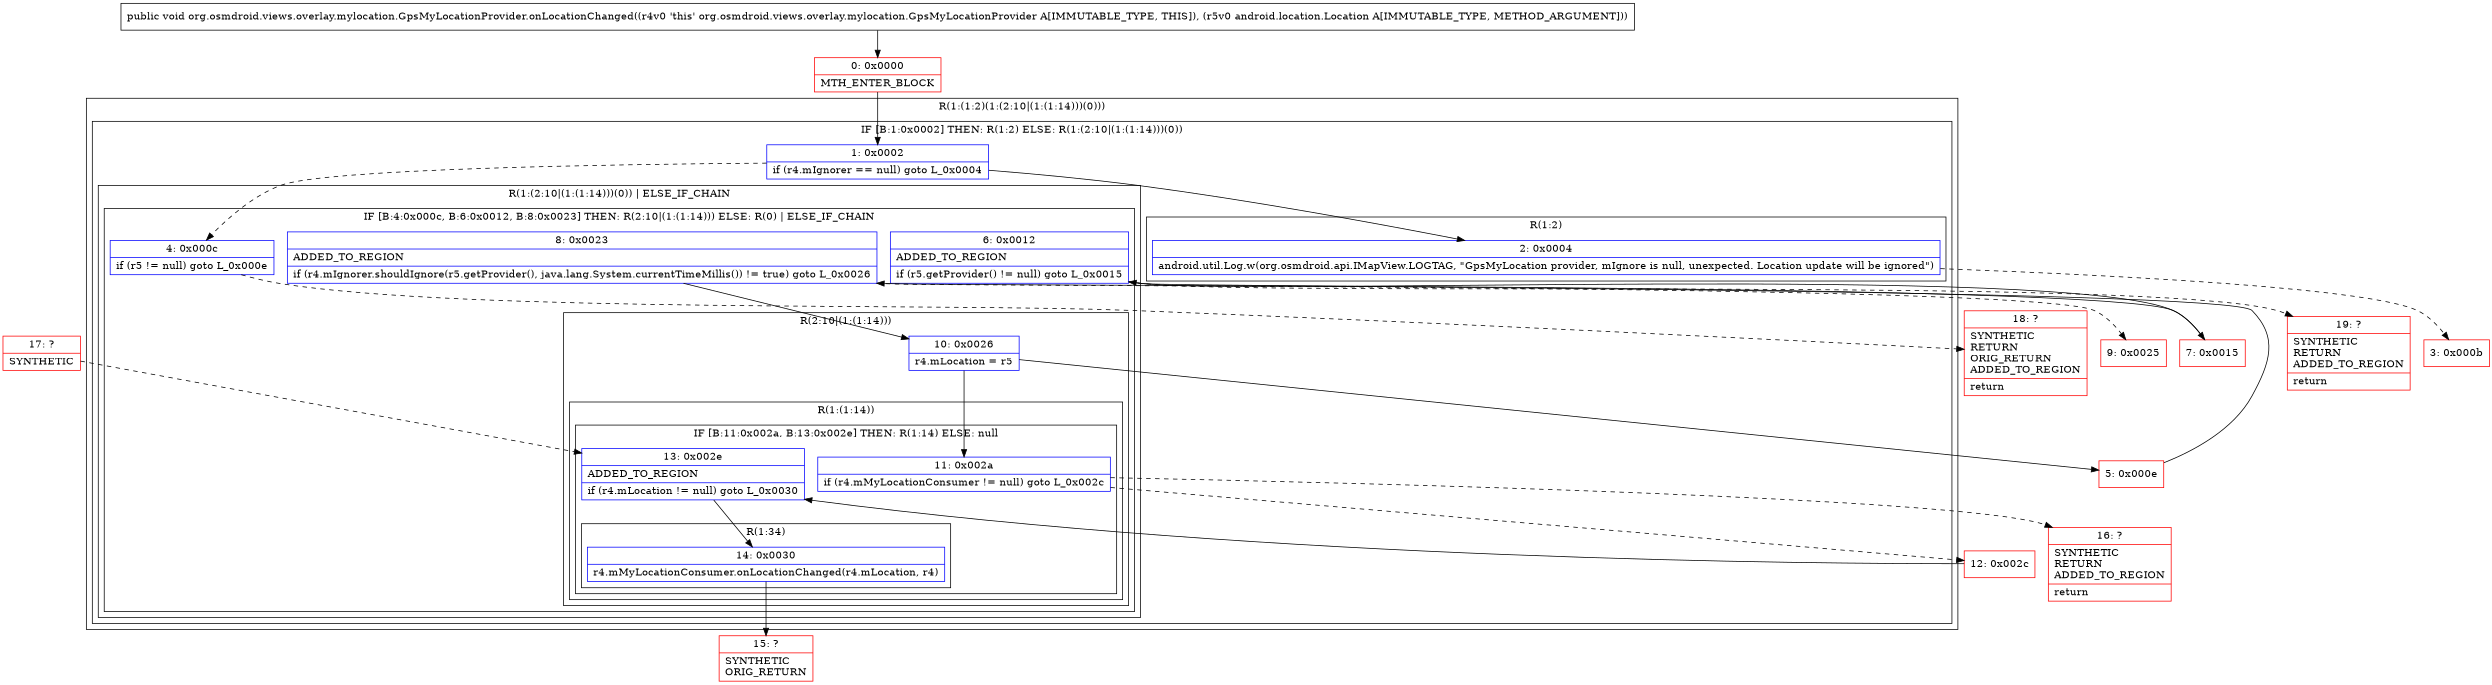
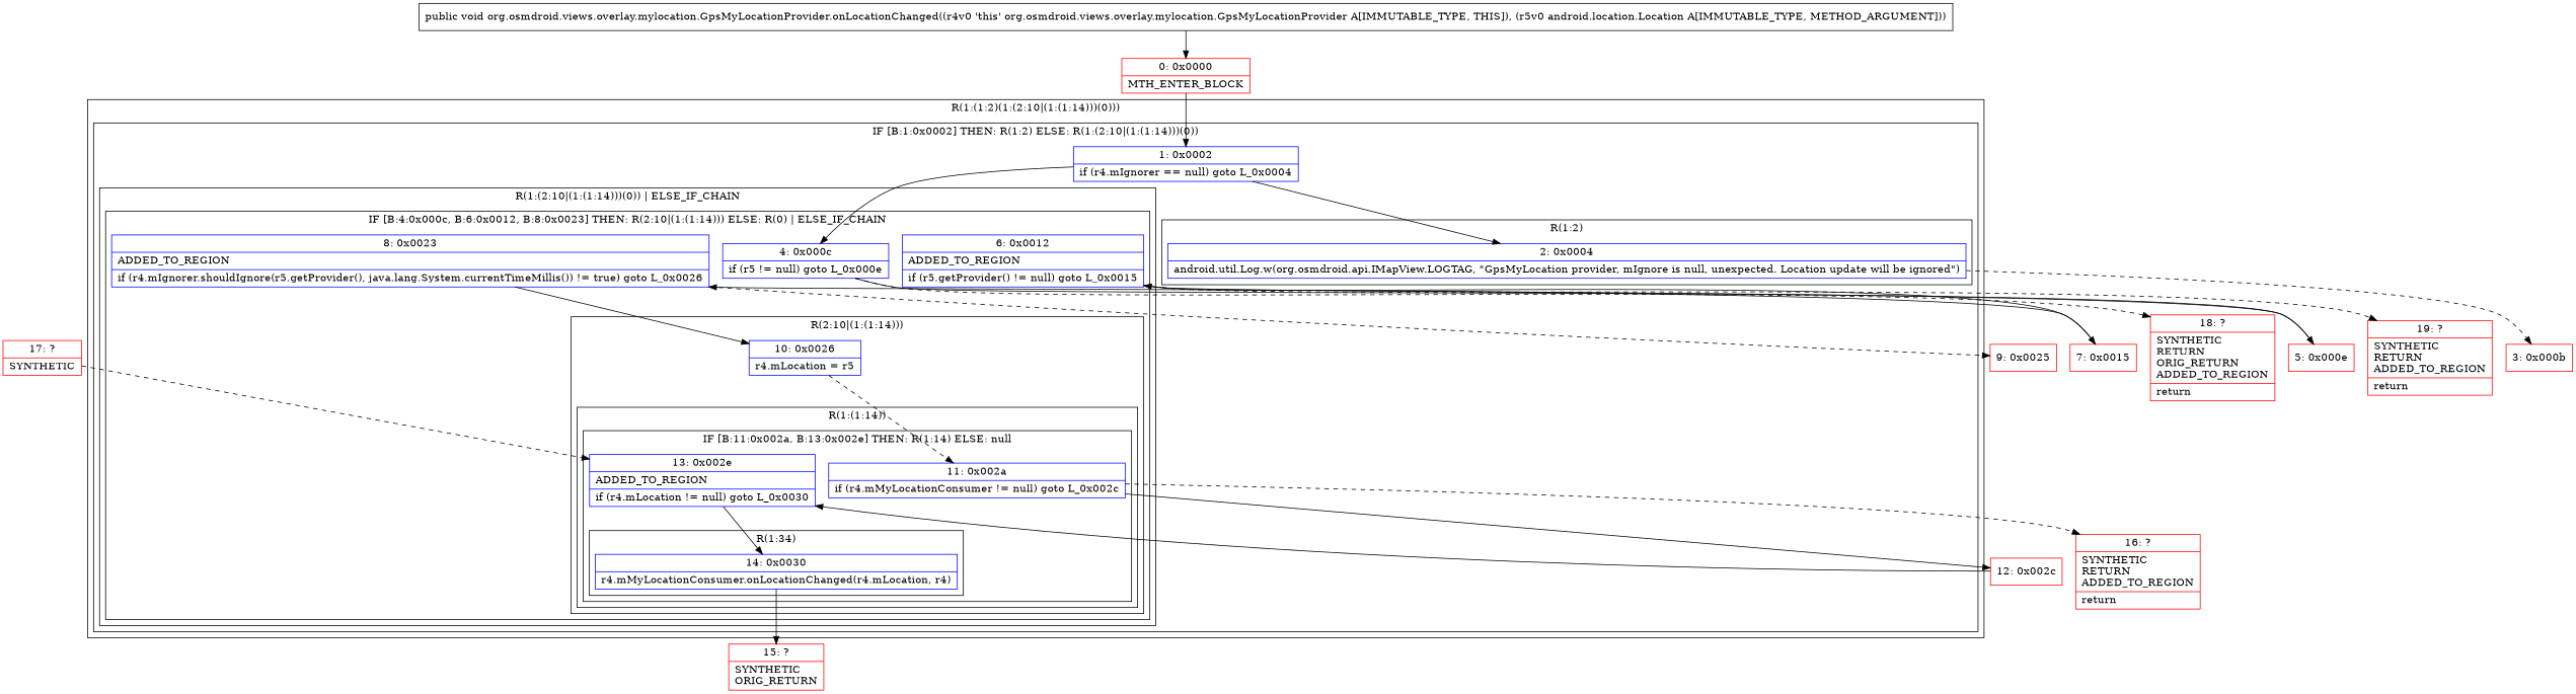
  digraph {
    node [color=red shape=record]
    n1 [color=blue label="{2\:\ 0x0004|android.util.Log.w(org.osmdroid.api.IMapView.LOGTAG, \"GpsMyLocation provider, mIgnore is null, unexpected. Location update will be ignored\")\l}"]
    n2 [color=blue label="{14\:\ 0x0030|r4.mMyLocationConsumer.onLocationChanged(r4.mLocation, r4)\l}"]
    n3 [color=blue label="{11\:\ 0x002a|if (r4.mMyLocationConsumer != null) goto L_0x002c\l}"]
    n4 [color=blue label="{13\:\ 0x002e|ADDED_TO_REGION\l|if (r4.mLocation != null) goto L_0x0030\l}"]
    n5 [color=blue label="{10\:\ 0x0026|r4.mLocation = r5\l}"]
    n6 [color=blue label="{4\:\ 0x000c|if (r5 != null) goto L_0x000e\l}"]
    n7 [color=blue label="{6\:\ 0x0012|ADDED_TO_REGION\l|if (r5.getProvider() != null) goto L_0x0015\l}"]
    n8 [color=blue label="{8\:\ 0x0023|ADDED_TO_REGION\l|if (r4.mIgnorer.shouldIgnore(r5.getProvider(), java.lang.System.currentTimeMillis()) != true) goto L_0x0026\l}"]
    n9 [color=blue label="{1\:\ 0x0002|if (r4.mIgnorer == null) goto L_0x0004\l}"]
    n10 [label="{3\:\ 0x000b}"]
    n11 [label="{15\:\ ?|SYNTHETIC\lORIG_RETURN\l}"]
    n12 [label="{12\:\ 0x002c}"]
    n13 [label="{16\:\ ?|SYNTHETIC\lRETURN\lADDED_TO_REGION\l|return\l}"]
    n14 [label="{5\:\ 0x000e}"]
    n15 [label="{18\:\ ?|SYNTHETIC\lRETURN\lORIG_RETURN\lADDED_TO_REGION\l|return\l}"]
    n16 [label="{7\:\ 0x0015}"]
    n17 [label="{19\:\ ?|SYNTHETIC\lRETURN\lADDED_TO_REGION\l|return\l}"]
    n18 [label="{9\:\ 0x0025}"]
    n19 [label="{17\:\ ?|SYNTHETIC\l}"]
    n20 [label="{0\:\ 0x0000|MTH_ENTER_BLOCK\l}"]
    n21 [label="{public void org.osmdroid.views.overlay.mylocation.GpsMyLocationProvider.onLocationChanged((r4v0 'this' org.osmdroid.views.overlay.mylocation.GpsMyLocationProvider A[IMMUTABLE_TYPE, THIS]), (r5v0 android.location.Location A[IMMUTABLE_TYPE, METHOD_ARGUMENT])) }" color=""]
    subgraph cluster_1 {
      label="R(1:(1:2)(1:(2:10|(1:(1:14)))(0)))"
      subgraph cluster_2 {
        label="IF [B:1:0x0002] THEN: R(1:2) ELSE: R(1:(2:10|(1:(1:14)))(0))"
        n9
        subgraph cluster_3 {
          label="R(1:2)"
          n1
        }
        subgraph cluster_4 {
          label="R(1:(2:10|(1:(1:14)))(0)) | ELSE_IF_CHAIN\l"
          subgraph cluster_5 {
            label="IF [B:4:0x000c, B:6:0x0012, B:8:0x0023] THEN: R(2:10|(1:(1:14))) ELSE: R(0) | ELSE_IF_CHAIN\l"
            n6
            n7
            n8
            subgraph cluster_6 {
              label="R(2:10|(1:(1:14)))"
              n5
              subgraph cluster_7 {
                label="R(1:(1:14))"
                subgraph cluster_8 {
                  label="IF [B:11:0x002a, B:13:0x002e] THEN: R(1:14) ELSE: null"
                  n3
                  n4
                  subgraph cluster_9 {
                    label="R(1:34)"
                    n2
                  }
                }
              }
            }
            subgraph cluster_10 {
              label="R(0)"
            }
          }
        }
      }
    }
    n1 -> n10 [style=dashed]
    n2 -> n11
-   n3 -> n12 [style=dashed]
+   n3 -> n12
    n3 -> n13 [style=dashed]
    n4 -> n2
-   n5 -> n3
-   n5 -> n14
+   n5 -> n3 [style=dashed]
+   n6 -> n14
    n6 -> n15 [style=dashed]
    n7 -> n16
    n7 -> n17 [style=dashed]
    n8 -> n5
    n8 -> n18 [style=dashed]
    n9 -> n1
-   n9 -> n6 [style=dashed]
+   n9 -> n6 [style=solid]
    n12 -> n4
    n14 -> n7
    n16 -> n8
    n19 -> n4 [style=dashed]
    n20 -> n9
    n21 -> n20
  }
